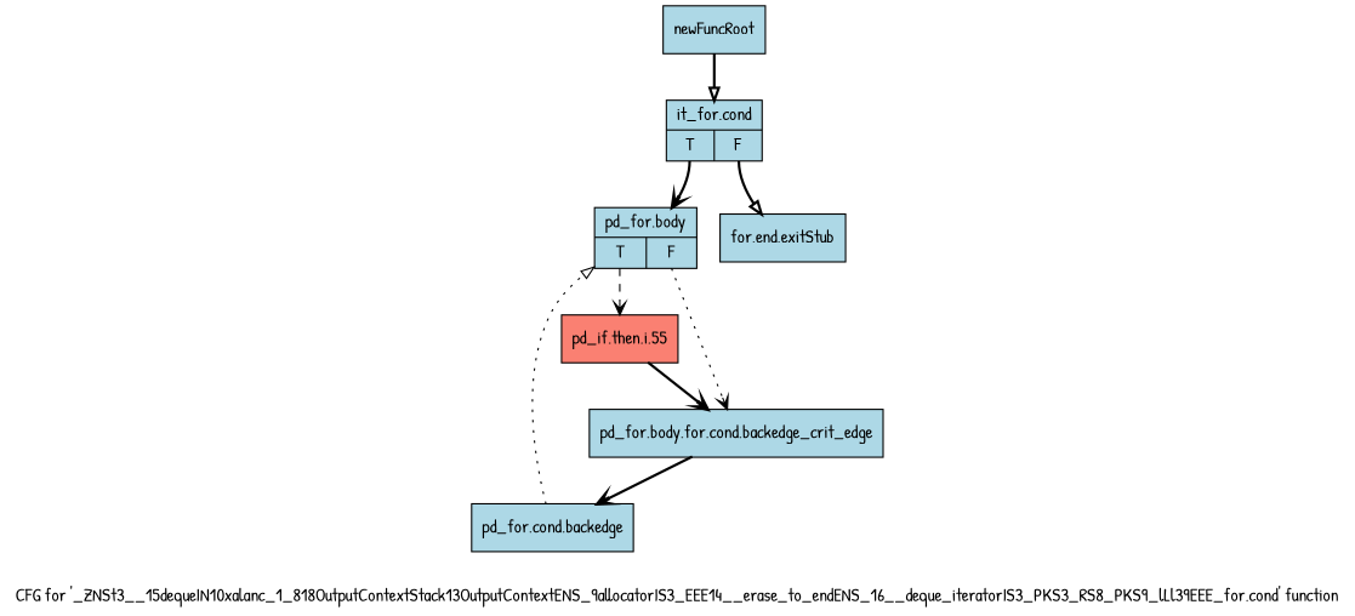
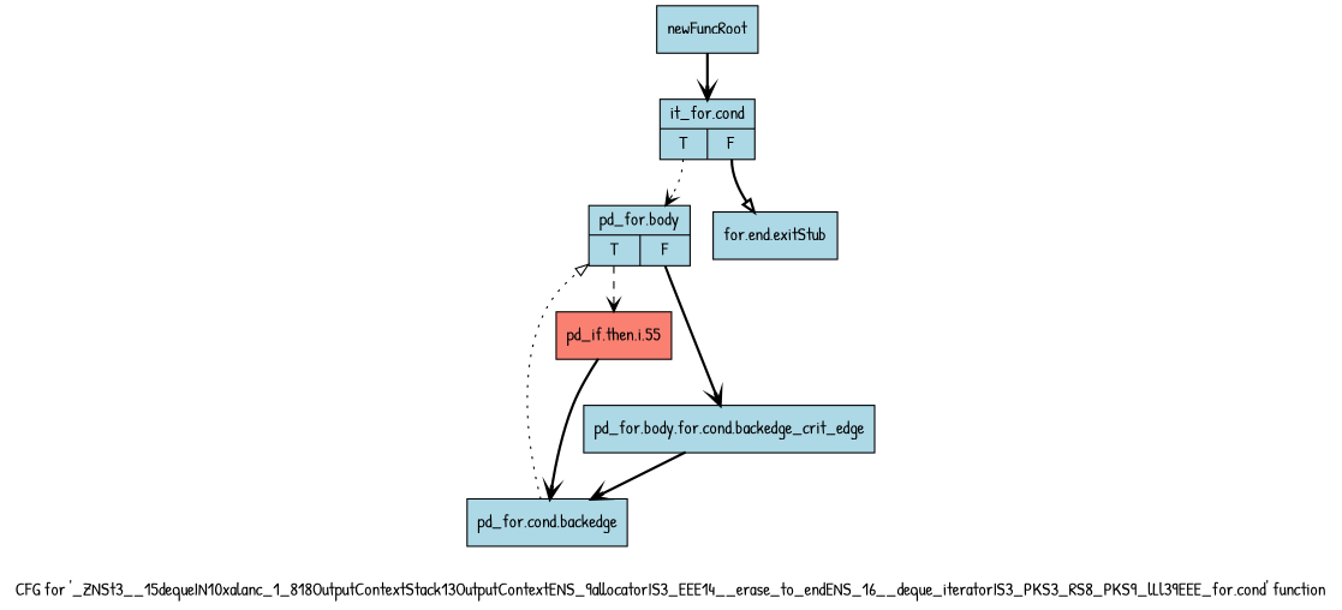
  digraph {
    fontname="Patrick Hand"
    label="CFG for '_ZNSt3__15dequeIN10xalanc_1_818OutputContextStack13OutputContextENS_9allocatorIS3_EEE14__erase_to_endENS_16__deque_iteratorIS3_PKS3_RS8_PKS9_lLl39EEE_for.cond' function"
    node [fillcolor=lightblue fontname="Patrick Hand" shape=record style=filled]
    edge [arrowhead=vee fontname="Patrick Hand" style=bold]
    n1 [label="{newFuncRoot}"]
    n2 [label="{it_for.cond|{<s0>T|<s1>F}}"]
    n3 [label="{for.end.exitStub}"]
    n4 [label="{pd_for.body|{<s0>T|<s1>F}}"]
    n5 [fillcolor=salmon label="{pd_if.then.i.55}"]
    n6 [label="{pd_for.body.for.cond.backedge_crit_edge}"]
    n7 [label="{pd_for.cond.backedge}"]
-   n1 -> n2 [arrowhead=onormal]
+   n1 -> n2
    n2 -> n3 [arrowhead=onormal tailport=s1]
-   n2 -> n4 [tailport=s0]
+   n2 -> n4 [style=dotted tailport=s0]
    n4 -> n5 [style=dashed tailport=s0]
-   n4 -> n6 [style=dotted tailport=s1]
-   n5 -> n6
+   n4 -> n6 [tailport=s1]
+   n5 -> n7
    n6 -> n7
    n7 -> n4 [arrowhead=onormal style=dotted]
  }
